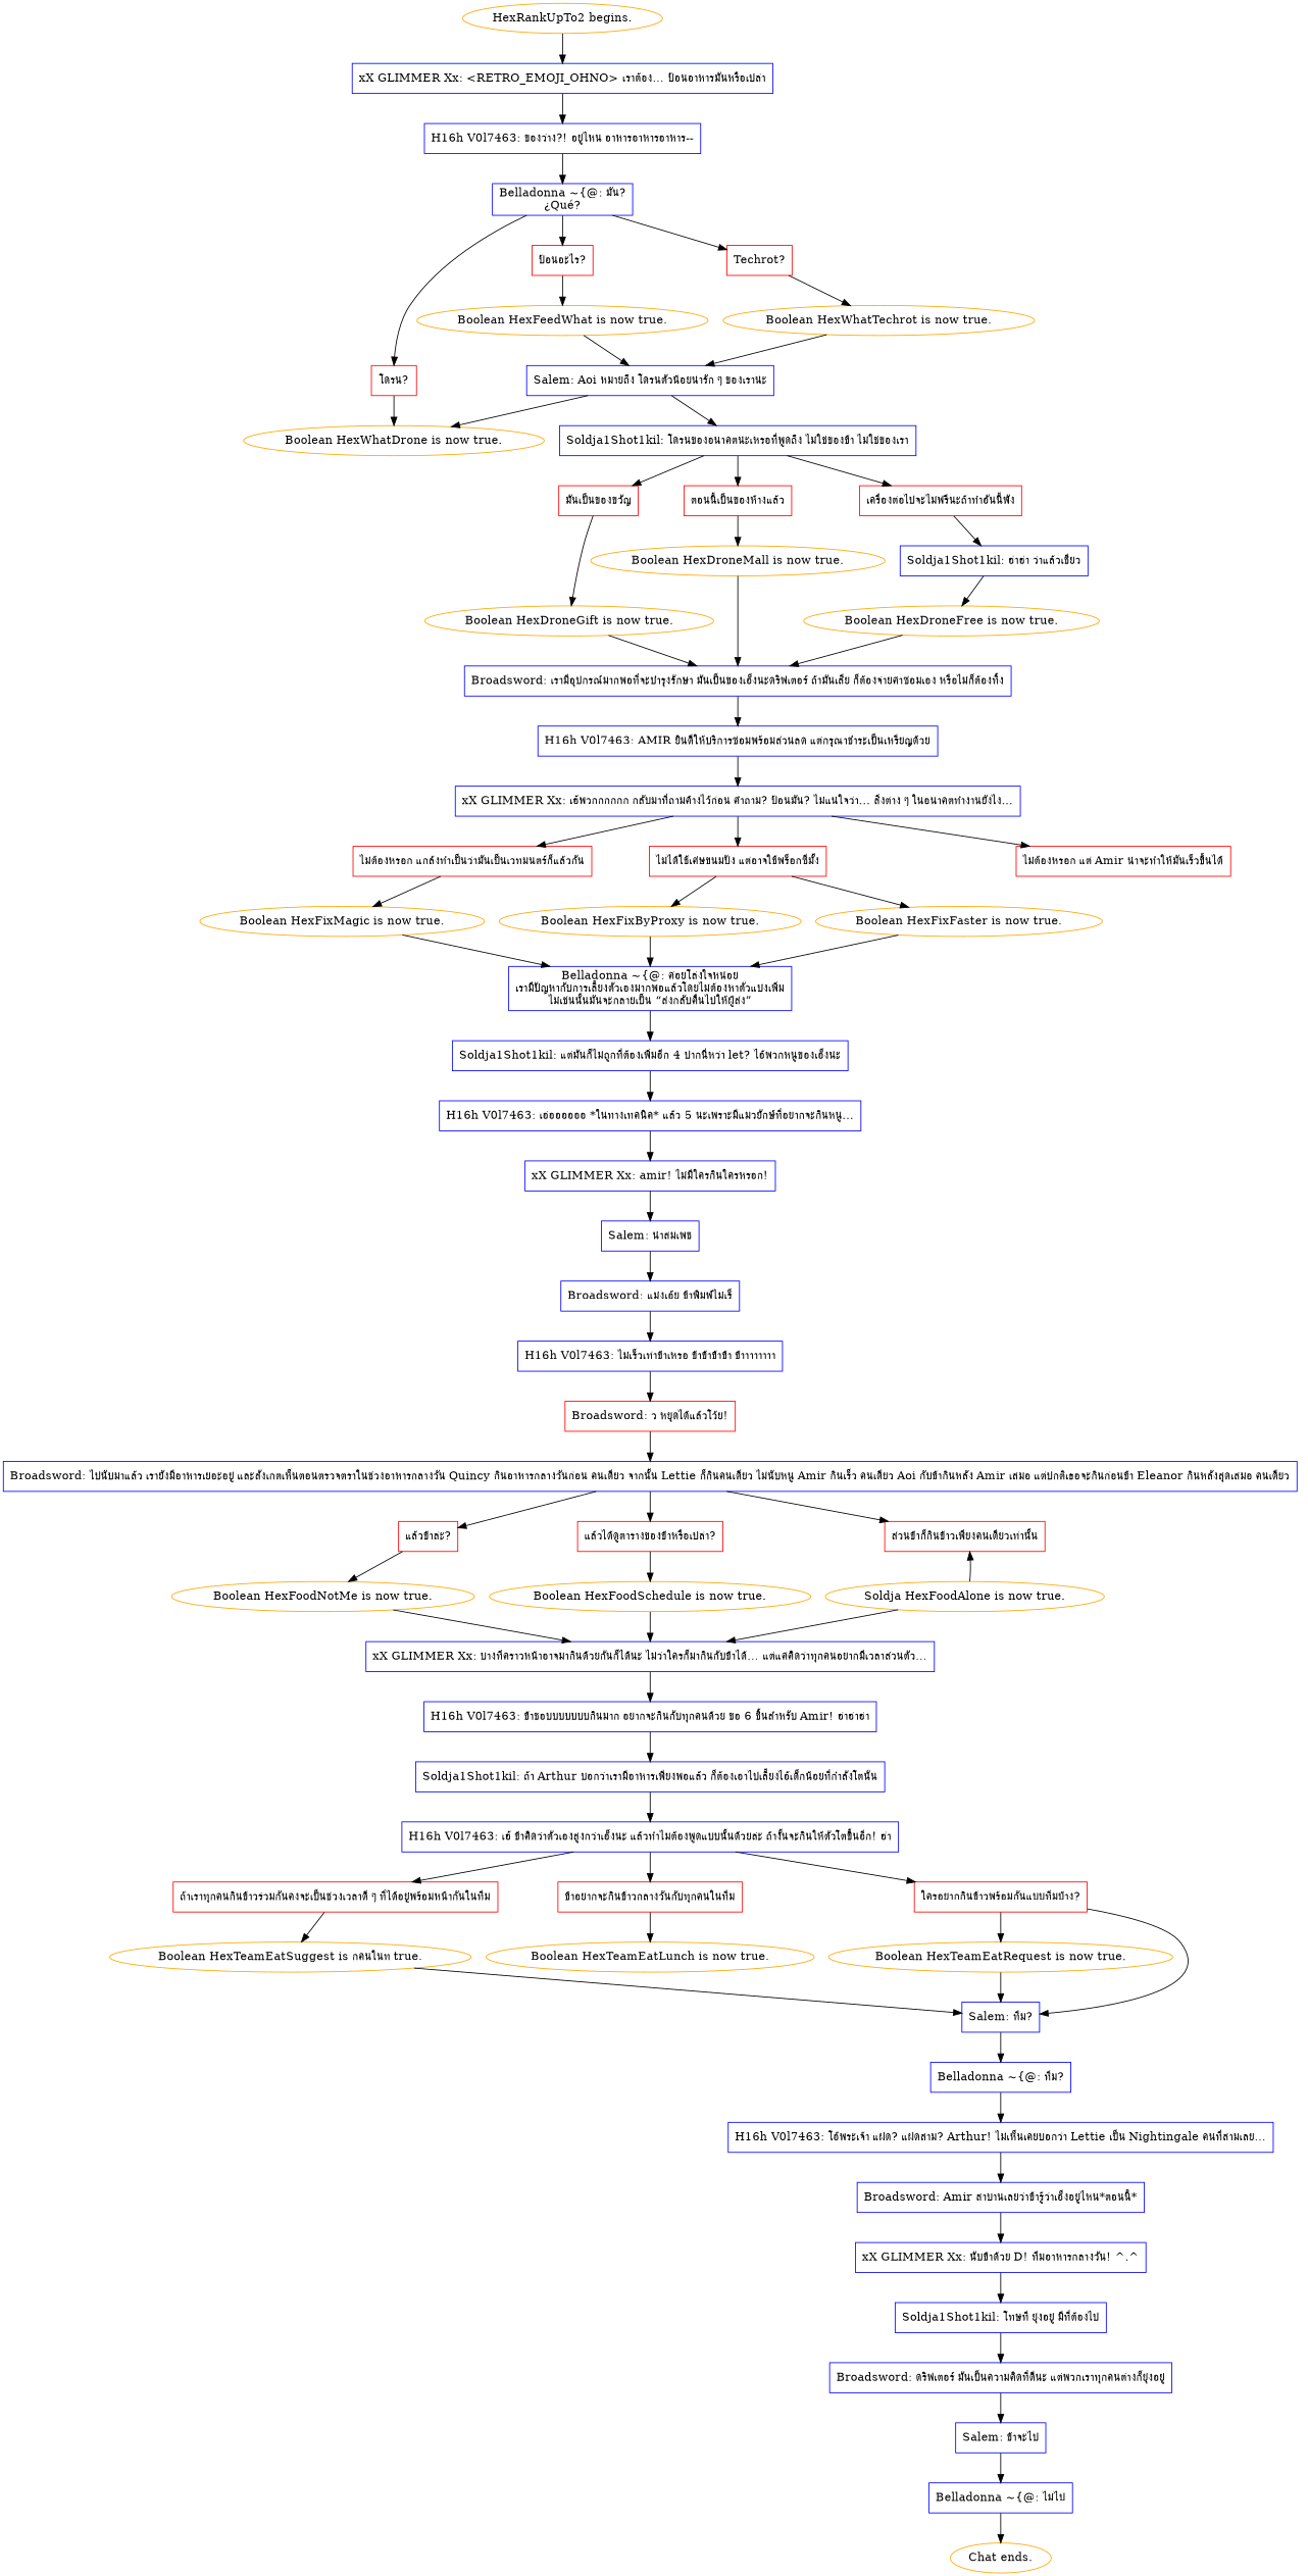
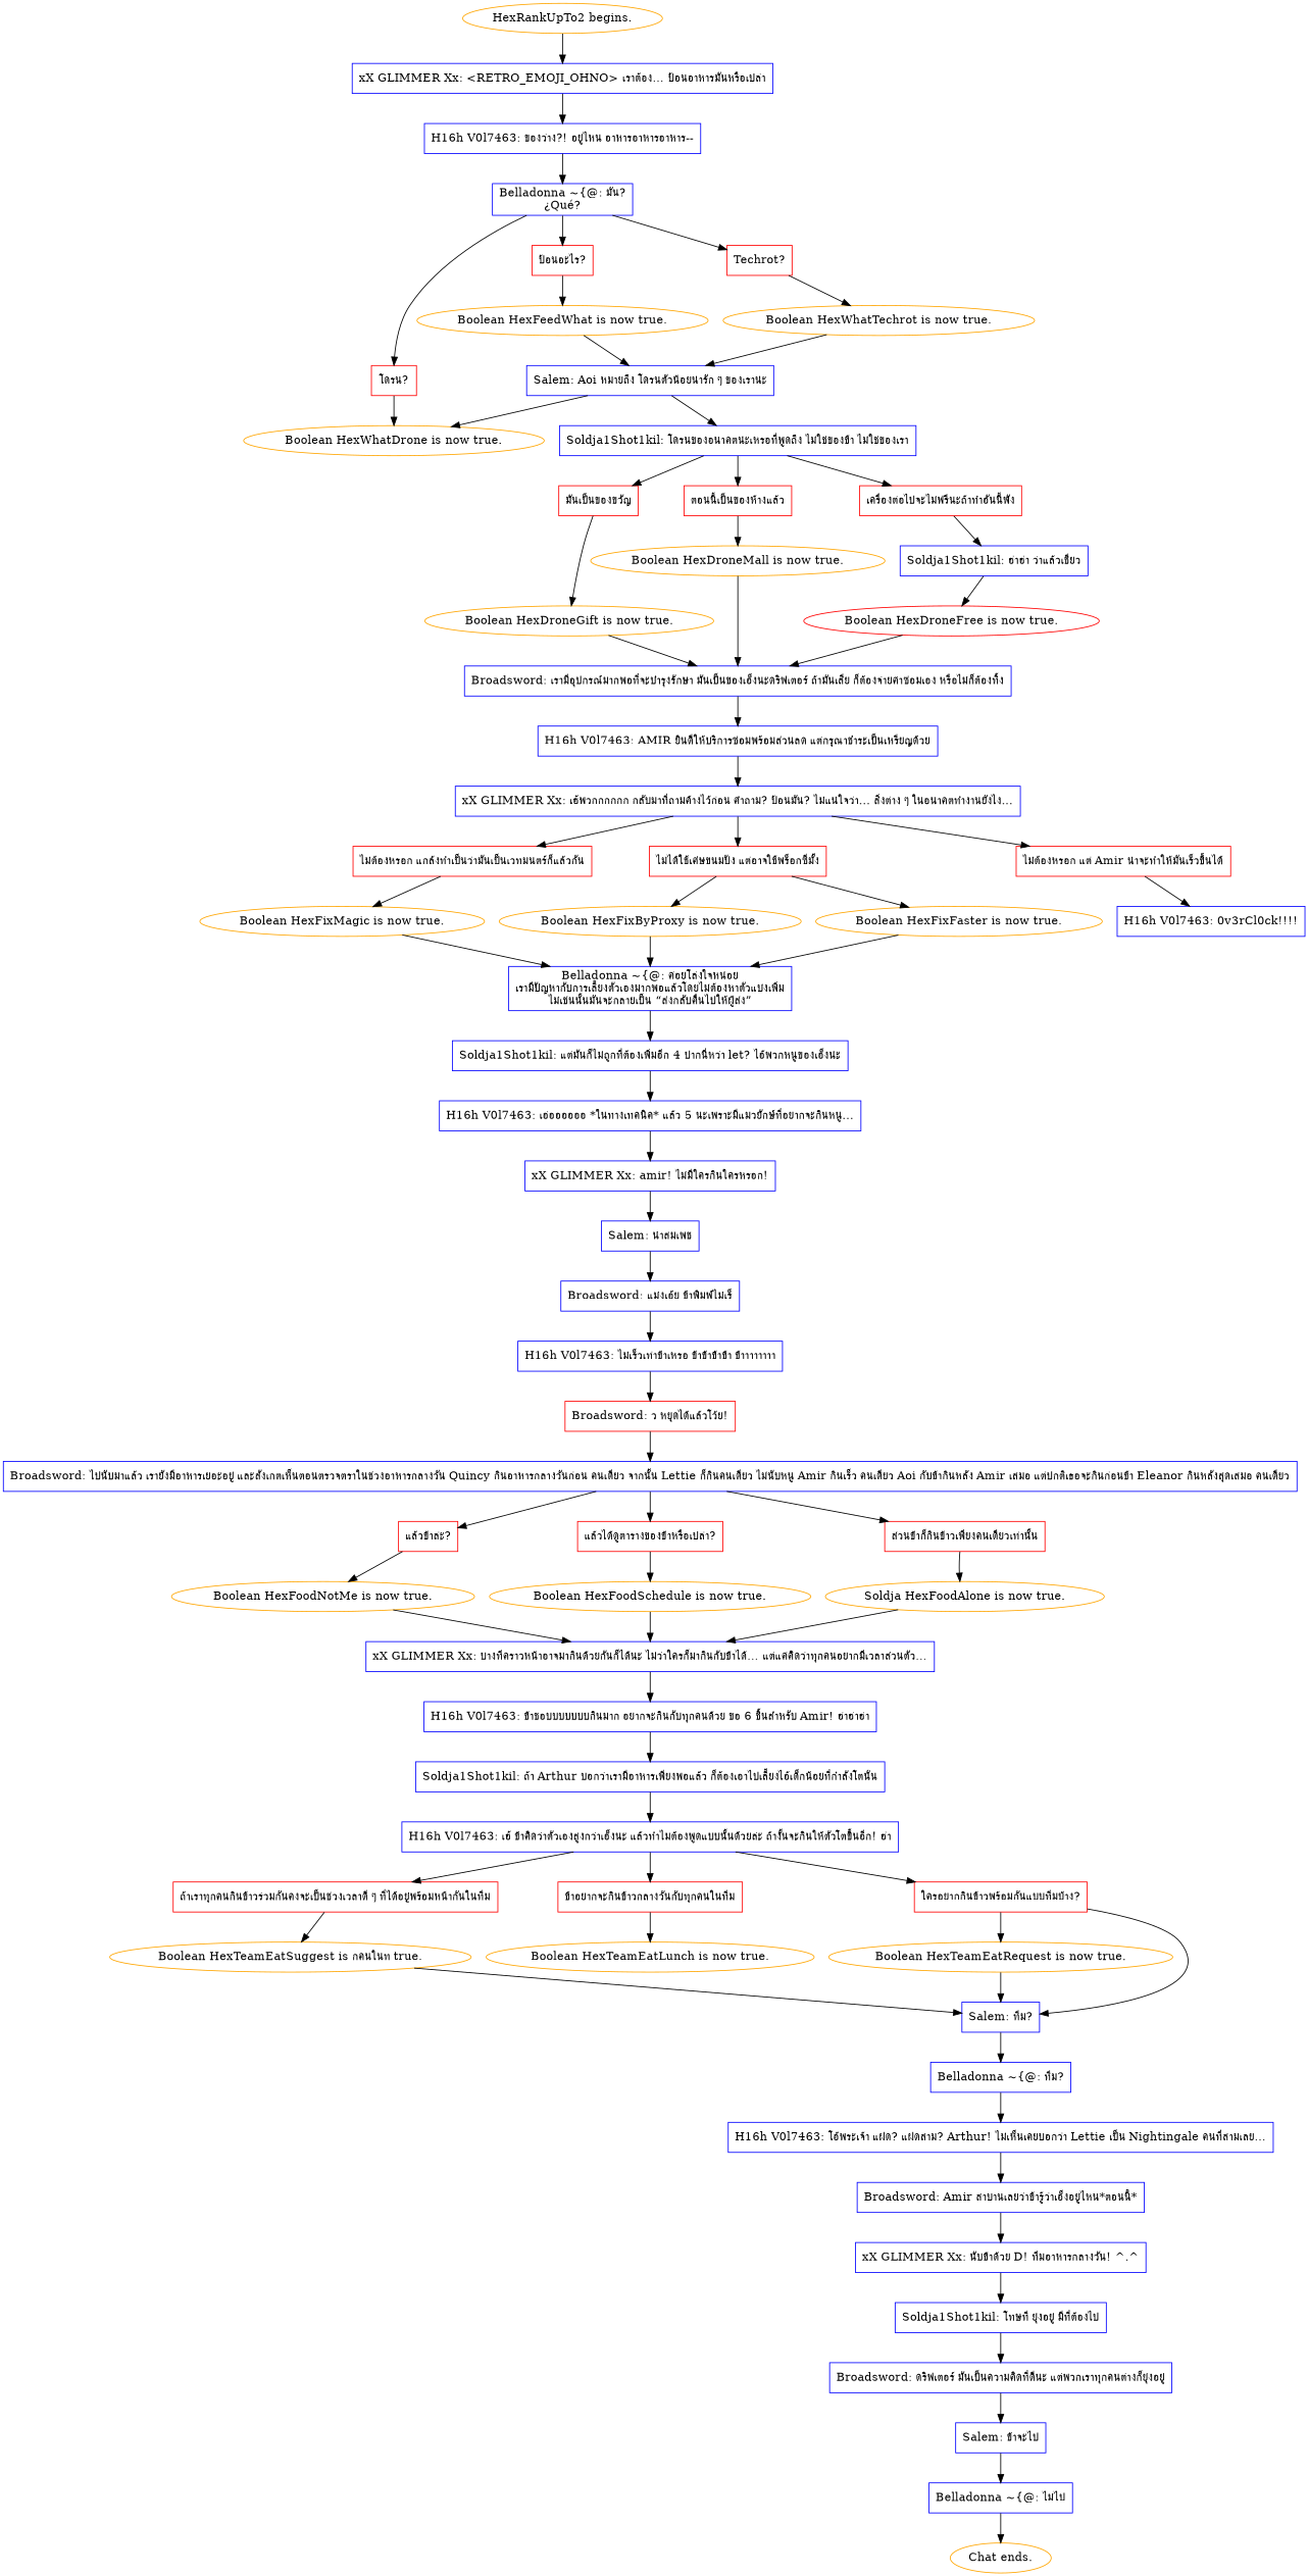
  digraph {
    node [color=blue shape=box]
    "HexRankUpTo2 begins." [color=orange shape=""]
    n2 [label="xX GLIMMER Xx: <RETRO_EMOJI_OHNO> เราต้อง… ป้อนอาหารมันหรือเปล่า"]
    n3 [label="H16h V0l7463: ของว่าง?! อยู่ไหน อาหารอาหารอาหาร--"]
    n4 [label="Belladonna ~{@: มัน?\n¿Qué?"]
    n5 [color=red label="โดรน?"]
    n6 [color=red label="ป้อนอะไร?"]
    n7 [color=red label="Techrot?"]
    n8 [color=orange label="Boolean HexWhatDrone is now true." shape=""]
    n9 [color=orange label="Boolean HexFeedWhat is now true." shape=""]
    n10 [color=orange label="Boolean HexWhatTechrot is now true." shape=""]
    n11 [label="Salem: Aoi หมายถึง โดรนตัวน้อยน่ารัก ๆ ของเราน่ะ"]
    n12 [label="Soldja1Shot1kil: โดรนของอนาคตน่ะเหรอที่พูดถึง ไม่ใช่ของข้า ไม่ใช่ของเรา"]
    n13 [color=red label="มันเป็นของขวัญ"]
    n14 [color=red label="ตอนนี้เป็นของห้างแล้ว"]
    n15 [color=red label="เครื่องต่อไปจะไม่ฟรีนะถ้าทำอันนี้พัง"]
    n16 [color=orange label="Boolean HexDroneGift is now true." shape=""]
    n17 [color=orange label="Boolean HexDroneMall is now true." shape=""]
    n18 [label="Soldja1Shot1kil: ฮ่าฮ่า ว่าแล้วเชียว"]
    n19 [label="Broadsword: เรามีอุปกรณ์มากพอที่จะบำรุงรักษา มันเป็นของเอ็งนะดริฟเตอร์ ถ้ามันเสีย ก็ต้องจ่ายค่าซ่อมเอง หรือไม่ก็ต้องทิ้ง"]
-   n20 [color=orange label="Boolean HexDroneFree is now true." shape=""]
+   n20 [color=red label="Boolean HexDroneFree is now true." shape=""]
    n21 [label="H16h V0l7463: AMIR ยินดีให้บริการซ่อมพร้อมส่วนลด แต่กรุณาชำระเป็นเหรียญด้วย"]
    n22 [label="xX GLIMMER Xx: เฮ้พวกกกกกก กลับมาที่ถามค้างไว้ก่อน คำถาม? ป้อนมัน? ไม่แน่ใจว่า... สิ่งต่าง ๆ ในอนาคตทำงานยังไง..."]
    n23 [color=red label="ไม่ต้องหรอก แกล้งทำเป็นว่ามันเป็นเวทมนตร์ก็แล้วกัน"]
    n24 [color=red label="ไม่ได้ใช้เศษขนมปัง แต่อาจใช้พร็อกซีมั้ง"]
    n25 [color=red label="ไม่ต้องหรอก แต่ Amir น่าจะทำให้มันเร็วขึ้นได้"]
    n26 [color=orange label="Boolean HexFixMagic is now true." shape=""]
    n27 [color=orange label="Boolean HexFixByProxy is now true." shape=""]
    n28 [color=orange label="Boolean HexFixFaster is now true." shape=""]
+   n29 [label="H16h V0l7463: 0v3rCl0ck!!!!"]
    n30 [label="Belladonna ~{@: ค่อยโล่งใจหน่อย\nเรามีปัญหากับการเลี้ยงตัวเองมากพอแล้วโดยไม่ต้องหาตัวแบ่งเพิ่ม\nไม่เช่นนั้นมันจะกลายเป็น “ส่งกลับคืนไปให้ผู้ส่ง”"]
    n31 [label="Soldja1Shot1kil: แต่มันก็ไม่ถูกที่ต้องเพิ่มอีก 4 ปากนี่หว่า let? ไอ้พวกหนูของเอ็งน่ะ"]
    n32 [label="H16h V0l7463: เอ่ออออออ *ในทางเทคนิค* แล้ว 5 นะเพราะมีแมวยักษ์ที่อยากจะกินหนู..."]
    n33 [label="xX GLIMMER Xx: amir! ไม่มีใครกินใครหรอก!"]
    n34 [label="Salem: น่าสมเพช"]
    n35 [label="Broadsword: แม่งเอ้ย ข้าพิมพ์ไม่เร็"]
    n36 [label="H16h V0l7463: ไม่เร็วเท่าข้าเหรอ ข้าข้าข้าข้า ข้าาาาาาาา"]
    n37 [color=red label="Broadsword: ว หยุดได้แล้วโว้ย!"]
    n38 [label="Broadsword: ไปนับมาแล้ว เรายังมีอาหารเยอะอยู่ และสังเกตเห็นตอนตรวจตราในช่วงอาหารกลางวัน Quincy กินอาหารกลางวันก่อน คนเดียว จากนั้น Lettie ก็กินคนเดียว ไม่นับหนู Amir กินเร็ว คนเดียว Aoi กับข้ากินหลัง Amir เสมอ แต่ปกติเธอจะกินก่อนข้า Eleanor กินหลังสุดเสมอ คนเดียว"]
    n39 [color=red label="แล้วข้าล่ะ?"]
    n40 [color=red label="แล้วได้ดูตารางของข้าหรือเปล่า?"]
    n41 [color=red label="ส่วนข้าก็กินข้าวเพียงคนเดียวเท่านั้น"]
    n42 [color=orange label="Boolean HexFoodNotMe is now true." shape=""]
    n43 [color=orange label="Boolean HexFoodSchedule is now true." shape=""]
    n44 [color=orange label="Soldja HexFoodAlone is now true." shape=""]
    n45 [label="xX GLIMMER Xx: บางทีคราวหน้าอาจมากินด้วยกันก็ได้นะ ไม่ว่าใครก็มากินกับข้าได้… แต่แค่คิดว่าทุกคนอยากมีเวลาส่วนตัว…"]
    n46 [label="H16h V0l7463: ข้าชอบบบบบบบกินมาก อยากจะกินกับทุกคนด้วย ขอ 6 ชิ้นสำหรับ Amir! ฮ่าฮ่าฮ่า"]
    n47 [label="Soldja1Shot1kil: ถ้า Arthur บอกว่าเรามีอาหารเพียงพอแล้ว ก็ต้องเอาไปเลี้ยงไอ้เด็กน้อยที่กำลังโตนั่น"]
    n48 [label="H16h V0l7463: เฮ้ ข้าคิดว่าตัวเองสูงกว่าเอ็งนะ แล้วทำไมต้องพูดแบบนั้นด้วยล่ะ ถ้างั้นจะกินให้ตัวโตขึ้นอีก! ฮ่า"]
    n49 [color=red label="ถ้าเราทุกคนกินข้าวร่วมกันคงจะเป็นช่วงเวลาดี ๆ ที่ได้อยู่พร้อมหน้ากันในทีม"]
    n50 [color=red label="ข้าอยากจะกินข้าวกลางวันกับทุกคนในทีม"]
    n51 [color=red label="ใครอยากกินข้าวพร้อมกันแบบทีมบ้าง?"]
    n52 [color=orange label="Boolean HexTeamEatSuggest is กคนในท true." shape=""]
    n53 [color=orange label="Boolean HexTeamEatLunch is now true." shape=""]
    n54 [color=orange label="Boolean HexTeamEatRequest is now true." shape=""]
    n55 [label="Salem: ทีม?"]
    n56 [label="Belladonna ~{@: ทีม?"]
    n57 [label="H16h V0l7463: โอ้พระเจ้า แฝด? แฝดสาม? Arthur! ไม่เห็นเคยบอกว่า Lettie เป็น Nightingale คนที่สามเลย…"]
    n58 [label="Broadsword: Amir สาบานเลยว่าข้ารู้ว่าเอ็งอยู่ไหน*ตอนนี้*"]
    n59 [label="xX GLIMMER Xx: นับข้าด้วย D! ทีมอาหารกลางวัน! ^.^"]
    n60 [label="Soldja1Shot1kil: โทษที ยุ่งอยู่ มีที่ต้องไป"]
    n61 [label="Broadsword: ดริฟเตอร์ มันเป็นความคิดที่ดีนะ แต่พวกเราทุกคนต่างก็ยุ่งอยู่"]
    n62 [label="Salem: ข้าจะไป"]
    n63 [label="Belladonna ~{@: ไม่ไป"]
    "Chat ends." [color=orange shape=""]
    "HexRankUpTo2 begins." -> n2
    n2 -> n3
    n3 -> n4
    n4 -> n5
    n4 -> n6
    n4 -> n7
    n5 -> n8
    n6 -> n9
    n7 -> n10
    n9 -> n11
    n10 -> n11
    n11 -> n8
    n11 -> n12
    n12 -> n13
    n12 -> n14
    n12 -> n15
    n13 -> n16
    n14 -> n17
    n15 -> n18
    n16 -> n19
    n17 -> n19
    n18 -> n20
    n19 -> n21
    n20 -> n19
    n21 -> n22
    n22 -> n23
    n22 -> n24
    n22 -> n25
    n23 -> n26
    n24 -> n27
    n24 -> n28
+   n25 -> n29
    n26 -> n30
    n27 -> n30
    n28 -> n30
    n30 -> n31
    n31 -> n32
    n32 -> n33
    n33 -> n34
    n34 -> n35
    n35 -> n36
    n36 -> n37
    n37 -> n38
    n38 -> n39
    n38 -> n40
    n38 -> n41
    n39 -> n42
    n40 -> n43
-   n44 -> n41
+   n41 -> n44
    n42 -> n45
    n43 -> n45
    n44 -> n45
    n45 -> n46
    n46 -> n47
    n47 -> n48
    n48 -> n49
    n48 -> n50
    n48 -> n51
    n49 -> n52
    n50 -> n53
    n51 -> n54
    n51 -> n55
    n52 -> n55
    n54 -> n55
    n55 -> n56
    n56 -> n57
    n57 -> n58
    n58 -> n59
    n59 -> n60
    n60 -> n61
    n61 -> n62
    n62 -> n63
    n63 -> "Chat ends."
  }
